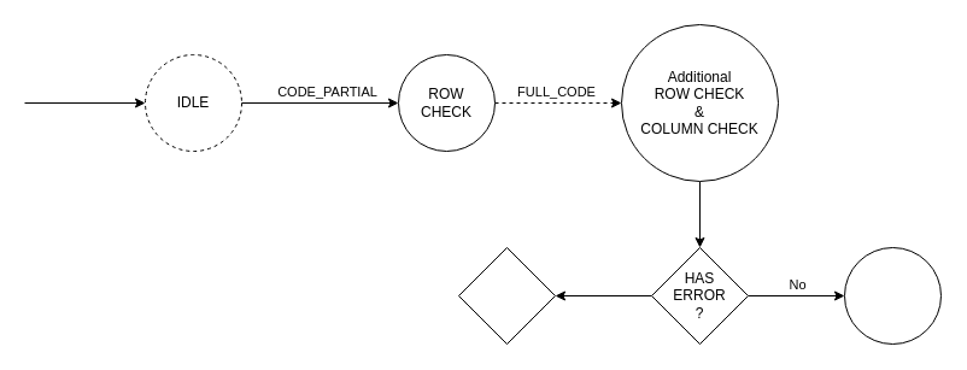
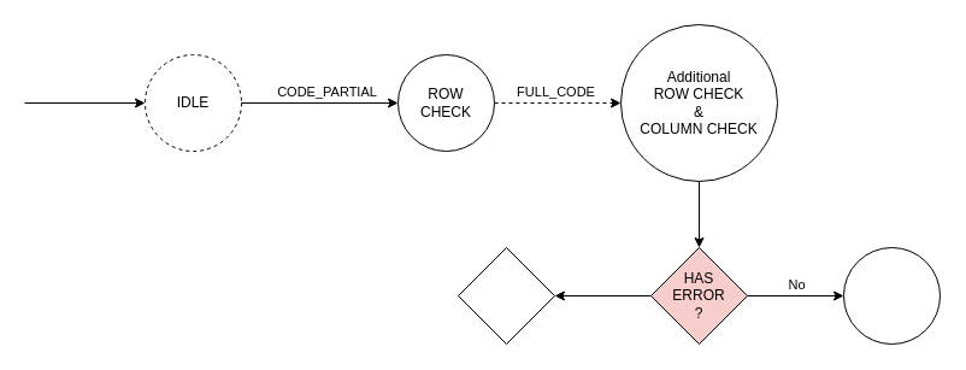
  <mxCell id="0" />
  <mxCell id="1" parent="0" />
  <mxCell id="2" value="" style="edgeStyle=none;orthogonalLoop=1;jettySize=auto;html=1;entryX=0;entryY=0.5;entryDx=0;entryDy=0;" parent="1" target="3" edge="1"><mxGeometry width="100" relative="1" as="geometry"><mxPoint x="20" y="85" as="sourcePoint" /><mxPoint x="95" y="84.5" as="targetPoint" /><Array as="points" /></mxGeometry></mxCell>
  <mxCell id="3" value="IDLE" style="ellipse;whiteSpace=wrap;html=1;dashed=1;" parent="1" vertex="1"><mxGeometry x="120" y="45" width="80" height="80" as="geometry" /></mxCell>
  <mxCell id="4" value="" style="edgeStyle=none;html=1;exitX=1;exitY=0.5;exitDx=0;exitDy=0;" parent="1" source="3" target="8" edge="1"><mxGeometry relative="1" as="geometry"><mxPoint x="360" y="85" as="sourcePoint" /></mxGeometry></mxCell>
  <mxCell id="5" value="CODE_PARTIAL" style="edgeLabel;html=1;align=center;verticalAlign=middle;resizable=0;points=[];" parent="4" vertex="1" connectable="0"><mxGeometry x="-0.636" y="-1" relative="1" as="geometry"><mxPoint x="46" y="-11" as="offset" /></mxGeometry></mxCell>
  <mxCell id="6" value="" style="edgeStyle=none;html=1;dashed=1;" parent="1" source="8" target="10" edge="1"><mxGeometry relative="1" as="geometry" /></mxCell>
  <mxCell id="7" value="FULL_CODE" style="edgeLabel;html=1;align=center;verticalAlign=middle;resizable=0;points=[];" parent="6" vertex="1" connectable="0"><mxGeometry x="-0.221" y="3" relative="1" as="geometry"><mxPoint x="9" y="-7" as="offset" /></mxGeometry></mxCell>
  <mxCell id="8" value="ROW&lt;br&gt;CHECK" style="ellipse;whiteSpace=wrap;html=1;" parent="1" vertex="1"><mxGeometry x="330" y="45" width="80" height="80" as="geometry" /></mxCell>
  <mxCell id="9" value="" style="edgeStyle=none;html=1;" parent="1" source="10" target="14" edge="1"><mxGeometry relative="1" as="geometry" /></mxCell>
  <mxCell id="10" value="Additional &lt;br&gt;ROW CHECK&lt;br&gt;&amp;amp;&lt;br&gt;COLUMN CHECK" style="ellipse;whiteSpace=wrap;html=1;" parent="1" vertex="1"><mxGeometry x="515" y="20" width="130" height="130" as="geometry" /></mxCell>
  <mxCell id="11" value="" style="edgeStyle=none;html=1;" parent="1" source="14" target="15" edge="1"><mxGeometry relative="1" as="geometry" /></mxCell>
  <mxCell id="12" value="No" style="edgeLabel;html=1;align=center;verticalAlign=middle;resizable=0;points=[];" parent="11" vertex="1" connectable="0"><mxGeometry x="0.376" y="3" relative="1" as="geometry"><mxPoint x="-15" y="-7" as="offset" /></mxGeometry></mxCell>
  <mxCell id="13" value="" style="edgeStyle=none;html=1;" parent="1" source="14" target="16" edge="1"><mxGeometry relative="1" as="geometry" /></mxCell>
- <mxCell id="14" value="HAS&lt;br&gt;ERROR&lt;br&gt;?" style="rhombus;whiteSpace=wrap;html=1;" parent="1" vertex="1"><mxGeometry x="540" y="205" width="80" height="80" as="geometry" /></mxCell>
+ <mxCell id="14" value="HAS&lt;br&gt;ERROR&lt;br&gt;?" style="rhombus;whiteSpace=wrap;html=1;fillColor=#f8cecc;" parent="1" vertex="1"><mxGeometry x="540" y="205" width="80" height="80" as="geometry" /></mxCell>
  <mxCell id="15" value="" style="ellipse;whiteSpace=wrap;html=1;" parent="1" vertex="1"><mxGeometry x="700" y="205" width="80" height="80" as="geometry" /></mxCell>
  <mxCell id="16" value="" style="rhombus;whiteSpace=wrap;html=1;" parent="1" vertex="1"><mxGeometry x="380" y="205" width="80" height="80" as="geometry" /></mxCell>
